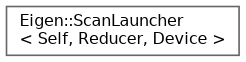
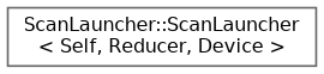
  digraph {
    rankdir=LR
-   n1 [color=grey40 fillcolor=white fontname=Helvetica fontsize=10 height=0.2 label="Eigen::ScanLauncher\l\< Self, Reducer, Device \>" shape=box style=filled width=0.4]
+   n1 [color=grey40 fillcolor=white fontname=Helvetica fontsize=10 height=0.2 label="ScanLauncher::ScanLauncher\l\< Self, Reducer, Device \>" shape=box style=filled width=0.4]
  }
